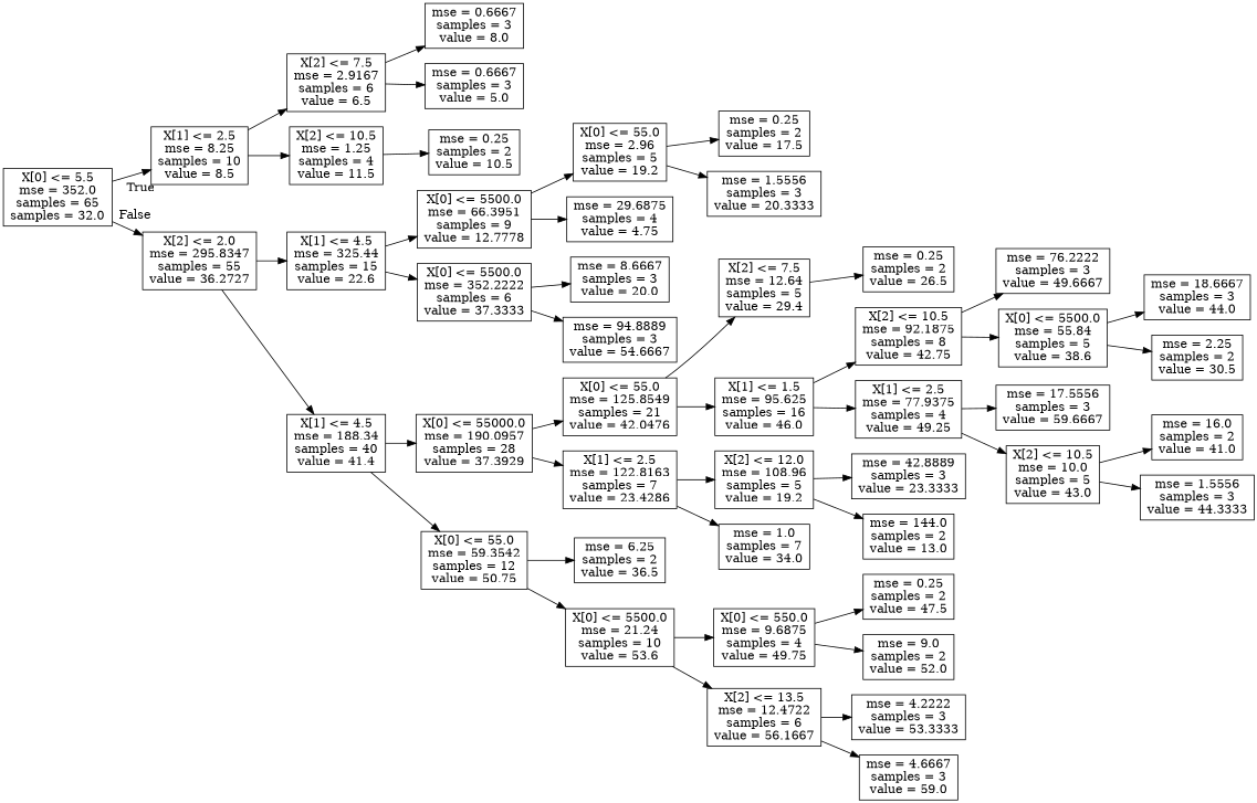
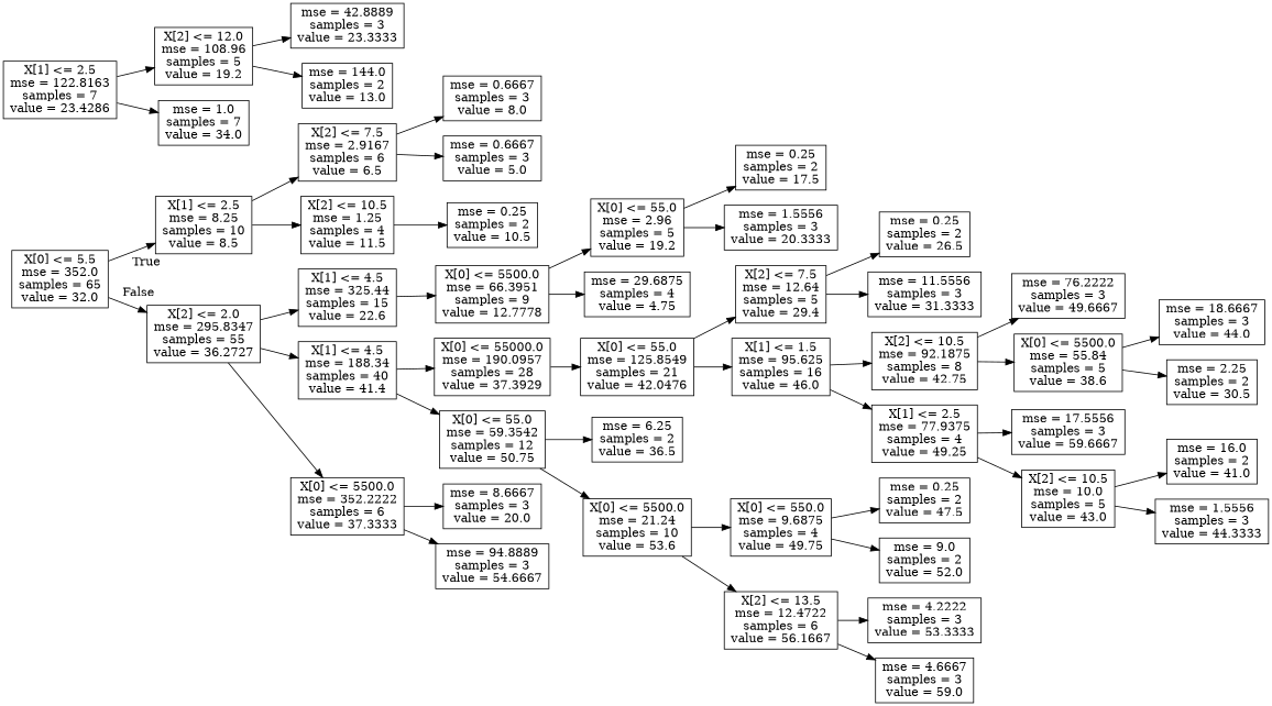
  digraph {
    rankdir=LR
    node [shape=box]
-   n1 [label="X[0] <= 5.5\nmse = 352.0\nsamples = 65\nsamples = 32.0"]
+   n1 [label="X[0] <= 5.5\nmse = 352.0\nsamples = 65\nvalue = 32.0"]
    n2 [label="X[1] <= 2.5\nmse = 8.25\nsamples = 10\nvalue = 8.5"]
    n3 [label="X[2] <= 2.0\nmse = 295.8347\nsamples = 55\nvalue = 36.2727"]
    n4 [label="X[2] <= 7.5\nmse = 2.9167\nsamples = 6\nvalue = 6.5"]
    n5 [label="X[2] <= 10.5\nmse = 1.25\nsamples = 4\nvalue = 11.5"]
    n6 [label="X[1] <= 4.5\nmse = 325.44\nsamples = 15\nvalue = 22.6"]
    n7 [label="X[1] <= 4.5\nmse = 188.34\nsamples = 40\nvalue = 41.4"]
    n8 [label="mse = 0.6667\nsamples = 3\nvalue = 8.0"]
    n9 [label="mse = 0.6667\nsamples = 3\nvalue = 5.0"]
    n10 [label="mse = 0.25\nsamples = 2\nvalue = 10.5"]
    n11 [label="X[0] <= 5500.0\nmse = 66.3951\nsamples = 9\nvalue = 12.7778"]
    n12 [label="X[0] <= 5500.0\nmse = 352.2222\nsamples = 6\nvalue = 37.3333"]
    n13 [label="X[0] <= 55000.0\nmse = 190.0957\nsamples = 28\nvalue = 37.3929"]
    n14 [label="X[0] <= 55.0\nmse = 59.3542\nsamples = 12\nvalue = 50.75"]
    n15 [label="X[0] <= 55.0\nmse = 2.96\nsamples = 5\nvalue = 19.2"]
    n16 [label="mse = 29.6875\nsamples = 4\nvalue = 4.75"]
    n17 [label="mse = 8.6667\nsamples = 3\nvalue = 20.0"]
    n18 [label="mse = 94.8889\nsamples = 3\nvalue = 54.6667"]
    n19 [label="mse = 0.25\nsamples = 2\nvalue = 17.5"]
    n20 [label="mse = 1.5556\nsamples = 3\nvalue = 20.3333"]
    n21 [label="X[0] <= 55.0\nmse = 125.8549\nsamples = 21\nvalue = 42.0476"]
    n22 [label="X[1] <= 2.5\nmse = 122.8163\nsamples = 7\nvalue = 23.4286"]
    n23 [label="mse = 6.25\nsamples = 2\nvalue = 36.5"]
    n24 [label="X[0] <= 5500.0\nmse = 21.24\nsamples = 10\nvalue = 53.6"]
    n25 [label="X[2] <= 7.5\nmse = 12.64\nsamples = 5\nvalue = 29.4"]
    n26 [label="X[1] <= 1.5\nmse = 95.625\nsamples = 16\nvalue = 46.0"]
    n27 [label="X[2] <= 12.0\nmse = 108.96\nsamples = 5\nvalue = 19.2"]
    n28 [label="mse = 1.0\nsamples = 7\nvalue = 34.0"]
    n29 [label="mse = 0.25\nsamples = 2\nvalue = 26.5"]
+   n30 [label="mse = 11.5556\nsamples = 3\nvalue = 31.3333"]
    n31 [label="X[2] <= 10.5\nmse = 92.1875\nsamples = 8\nvalue = 42.75"]
    n32 [label="X[1] <= 2.5\nmse = 77.9375\nsamples = 4\nvalue = 49.25"]
    n33 [label="mse = 76.2222\nsamples = 3\nvalue = 49.6667"]
    n34 [label="X[0] <= 5500.0\nmse = 55.84\nsamples = 5\nvalue = 38.6"]
    n35 [label="mse = 17.5556\nsamples = 3\nvalue = 59.6667"]
    n36 [label="X[2] <= 10.5\nmse = 10.0\nsamples = 5\nvalue = 43.0"]
    n37 [label="mse = 18.6667\nsamples = 3\nvalue = 44.0"]
    n38 [label="mse = 2.25\nsamples = 2\nvalue = 30.5"]
    n39 [label="mse = 16.0\nsamples = 2\nvalue = 41.0"]
    n40 [label="mse = 1.5556\nsamples = 3\nvalue = 44.3333"]
    n41 [label="mse = 42.8889\nsamples = 3\nvalue = 23.3333"]
    n42 [label="mse = 144.0\nsamples = 2\nvalue = 13.0"]
    n43 [label="X[0] <= 550.0\nmse = 9.6875\nsamples = 4\nvalue = 49.75"]
    n44 [label="X[2] <= 13.5\nmse = 12.4722\nsamples = 6\nvalue = 56.1667"]
    n45 [label="mse = 0.25\nsamples = 2\nvalue = 47.5"]
    n46 [label="mse = 9.0\nsamples = 2\nvalue = 52.0"]
    n47 [label="mse = 4.2222\nsamples = 3\nvalue = 53.3333"]
    n48 [label="mse = 4.6667\nsamples = 3\nvalue = 59.0"]
    n1 -> n2 [headlabel=True labelangle=45 labeldistance=2.5]
    n1 -> n3 [headlabel=False labelangle=-45 labeldistance=2.5]
    n2 -> n4
    n2 -> n5
    n3 -> n6
    n3 -> n7
    n4 -> n8
    n4 -> n9
    n5 -> n10
    n6 -> n11
-   n6 -> n12
+   n3 -> n12
    n7 -> n13
    n7 -> n14
    n11 -> n15
    n11 -> n16
    n12 -> n17
    n12 -> n18
    n13 -> n21
-   n13 -> n22
    n14 -> n23
    n14 -> n24
    n15 -> n19
    n15 -> n20
    n21 -> n25
    n21 -> n26
    n22 -> n27
    n22 -> n28
    n24 -> n43
    n24 -> n44
    n25 -> n29
+   n25 -> n30
    n26 -> n31
    n26 -> n32
    n27 -> n41
    n27 -> n42
    n31 -> n33
    n31 -> n34
    n32 -> n35
    n32 -> n36
    n34 -> n37
    n34 -> n38
    n36 -> n39
    n36 -> n40
    n43 -> n45
    n43 -> n46
    n44 -> n47
    n44 -> n48
  }
